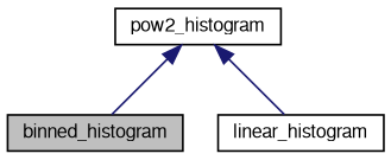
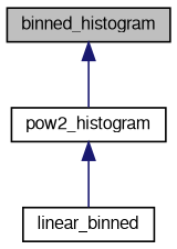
  digraph {
    node [color=black fontname=FreeSans fontsize=10 shape=record]
    edge [color=midnightblue dir=back fontname=FreeSans fontsize=10 labelfontname=FreeSans labelfontsize=10 style=solid]
    n1 [fillcolor=grey75 fontcolor=black height=0.2 label=binned_histogram style=filled width=0.4]
    n2 [height=0.2 label=pow2_histogram width=0.4]
-   n3 [height=0.2 label=linear_histogram width=0.4]
-   n2 -> n1
+   n3 [height=0.2 label=linear_binned width=0.4]
+   n1 -> n2
    n2 -> n3
  }
